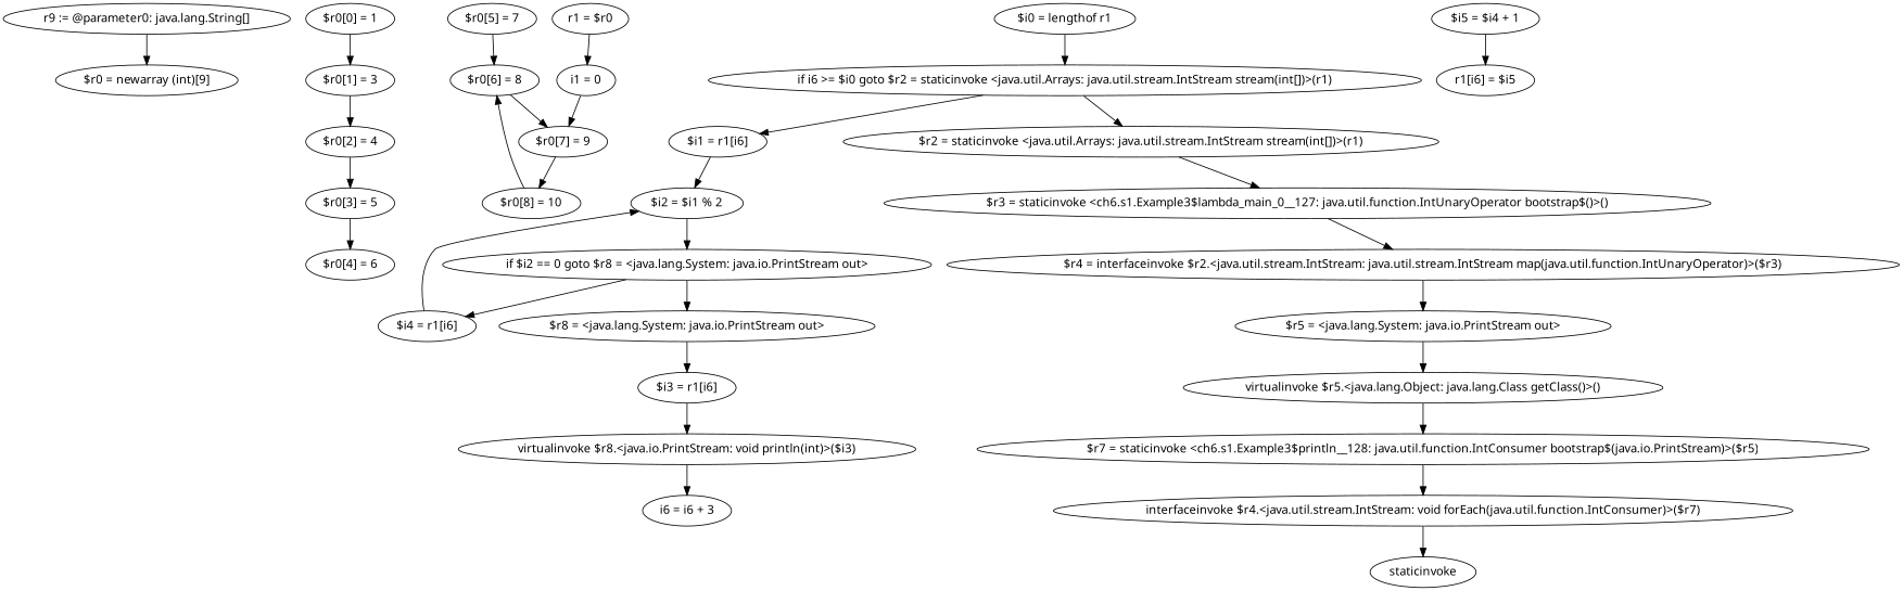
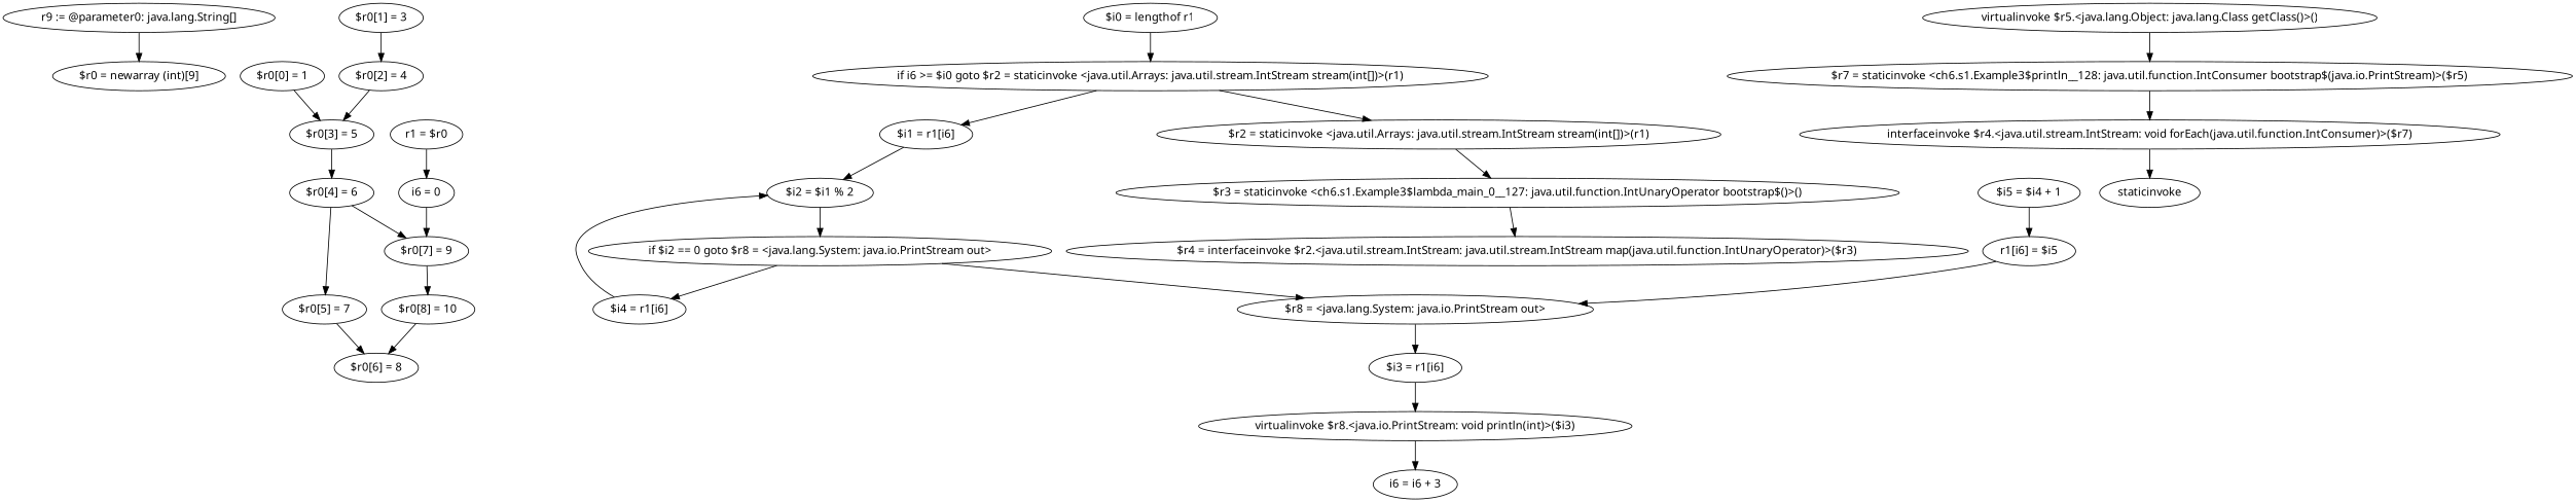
  digraph {
    fontname="Noto Sans"
    node [fontname="Noto Sans"]
    edge [fontname="Noto Sans"]
    "r9 := @parameter0: java.lang.String[]"
    "$r0 = newarray (int)[9]"
    "$r0[0] = 1"
    "$r0[1] = 3"
    "$r0[2] = 4"
    "$r0[3] = 5"
    "$r0[4] = 6"
    "$r0[5] = 7"
    "$r0[6] = 8"
    "$r0[7] = 9"
    "$r0[8] = 10"
    "r1 = $r0"
-   "i6 = 0" [label="i1 = 0"]
+   "i6 = 0"
    "$i0 = lengthof r1"
    "if i6 >= $i0 goto $r2 = staticinvoke <java.util.Arrays: java.util.stream.IntStream stream(int[])>(r1)"
    "$i1 = r1[i6]"
    "$r2 = staticinvoke <java.util.Arrays: java.util.stream.IntStream stream(int[])>(r1)"
    "$i2 = $i1 % 2"
    "$r3 = staticinvoke <ch6.s1.Example3$lambda_main_0__127: java.util.function.IntUnaryOperator bootstrap$()>()"
    "if $i2 == 0 goto $r8 = <java.lang.System: java.io.PrintStream out>"
    "$i4 = r1[i6]"
    "$r8 = <java.lang.System: java.io.PrintStream out>"
    "$i3 = r1[i6]"
    "$i5 = $i4 + 1"
    "r1[i6] = $i5"
    "virtualinvoke $r8.<java.io.PrintStream: void println(int)>($i3)"
    n27 [label="i6 = i6 + 3"]
    "$r4 = interfaceinvoke $r2.<java.util.stream.IntStream: java.util.stream.IntStream map(java.util.function.IntUnaryOperator)>($r3)"
-   "$r5 = <java.lang.System: java.io.PrintStream out>"
    "virtualinvoke $r5.<java.lang.Object: java.lang.Class getClass()>()"
    "$r7 = staticinvoke <ch6.s1.Example3$println__128: java.util.function.IntConsumer bootstrap$(java.io.PrintStream)>($r5)"
    "interfaceinvoke $r4.<java.util.stream.IntStream: void forEach(java.util.function.IntConsumer)>($r7)"
    n33 [label=staticinvoke]
    "r9 := @parameter0: java.lang.String[]" -> "$r0 = newarray (int)[9]"
-   "$r0[0] = 1" -> "$r0[1] = 3"
+   "$r0[0] = 1" -> "$r0[3] = 5"
    "$r0[1] = 3" -> "$r0[2] = 4"
    "$r0[2] = 4" -> "$r0[3] = 5"
    "$r0[3] = 5" -> "$r0[4] = 6"
+   "$r0[4] = 6" -> "$r0[5] = 7"
    "$r0[5] = 7" -> "$r0[6] = 8"
-   "$r0[6] = 8" -> "$r0[7] = 9"
+   "$r0[4] = 6" -> "$r0[7] = 9"
    "$r0[7] = 9" -> "$r0[8] = 10"
    "$r0[8] = 10" -> "$r0[6] = 8"
    "r1 = $r0" -> "i6 = 0"
    "i6 = 0" -> "$r0[7] = 9"
    "$i0 = lengthof r1" -> "if i6 >= $i0 goto $r2 = staticinvoke <java.util.Arrays: java.util.stream.IntStream stream(int[])>(r1)"
    "if i6 >= $i0 goto $r2 = staticinvoke <java.util.Arrays: java.util.stream.IntStream stream(int[])>(r1)" -> "$i1 = r1[i6]"
    "if i6 >= $i0 goto $r2 = staticinvoke <java.util.Arrays: java.util.stream.IntStream stream(int[])>(r1)" -> "$r2 = staticinvoke <java.util.Arrays: java.util.stream.IntStream stream(int[])>(r1)"
    "$i1 = r1[i6]" -> "$i2 = $i1 % 2"
    "$r2 = staticinvoke <java.util.Arrays: java.util.stream.IntStream stream(int[])>(r1)" -> "$r3 = staticinvoke <ch6.s1.Example3$lambda_main_0__127: java.util.function.IntUnaryOperator bootstrap$()>()"
    "$i2 = $i1 % 2" -> "if $i2 == 0 goto $r8 = <java.lang.System: java.io.PrintStream out>"
    "$r3 = staticinvoke <ch6.s1.Example3$lambda_main_0__127: java.util.function.IntUnaryOperator bootstrap$()>()" -> "$r4 = interfaceinvoke $r2.<java.util.stream.IntStream: java.util.stream.IntStream map(java.util.function.IntUnaryOperator)>($r3)"
    "if $i2 == 0 goto $r8 = <java.lang.System: java.io.PrintStream out>" -> "$i4 = r1[i6]"
    "if $i2 == 0 goto $r8 = <java.lang.System: java.io.PrintStream out>" -> "$r8 = <java.lang.System: java.io.PrintStream out>"
    "$i4 = r1[i6]" -> "$i2 = $i1 % 2"
    "$r8 = <java.lang.System: java.io.PrintStream out>" -> "$i3 = r1[i6]"
    "$i3 = r1[i6]" -> "virtualinvoke $r8.<java.io.PrintStream: void println(int)>($i3)"
    "$i5 = $i4 + 1" -> "r1[i6] = $i5"
+   "r1[i6] = $i5" -> "$r8 = <java.lang.System: java.io.PrintStream out>"
    "virtualinvoke $r8.<java.io.PrintStream: void println(int)>($i3)" -> n27
-   "$r4 = interfaceinvoke $r2.<java.util.stream.IntStream: java.util.stream.IntStream map(java.util.function.IntUnaryOperator)>($r3)" -> "$r5 = <java.lang.System: java.io.PrintStream out>"
-   "$r5 = <java.lang.System: java.io.PrintStream out>" -> "virtualinvoke $r5.<java.lang.Object: java.lang.Class getClass()>()"
    "virtualinvoke $r5.<java.lang.Object: java.lang.Class getClass()>()" -> "$r7 = staticinvoke <ch6.s1.Example3$println__128: java.util.function.IntConsumer bootstrap$(java.io.PrintStream)>($r5)"
    "$r7 = staticinvoke <ch6.s1.Example3$println__128: java.util.function.IntConsumer bootstrap$(java.io.PrintStream)>($r5)" -> "interfaceinvoke $r4.<java.util.stream.IntStream: void forEach(java.util.function.IntConsumer)>($r7)"
    "interfaceinvoke $r4.<java.util.stream.IntStream: void forEach(java.util.function.IntConsumer)>($r7)" -> n33
  }
